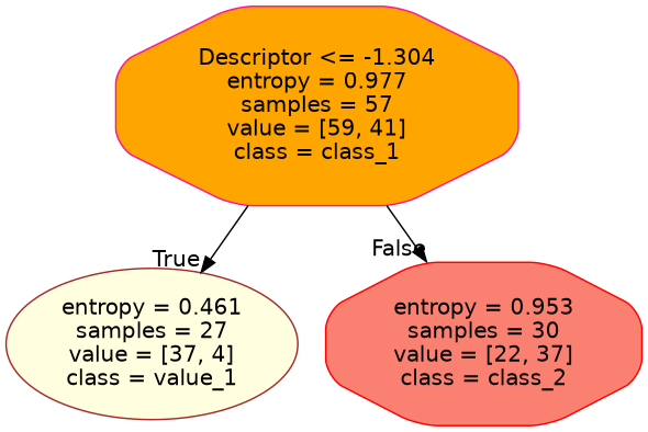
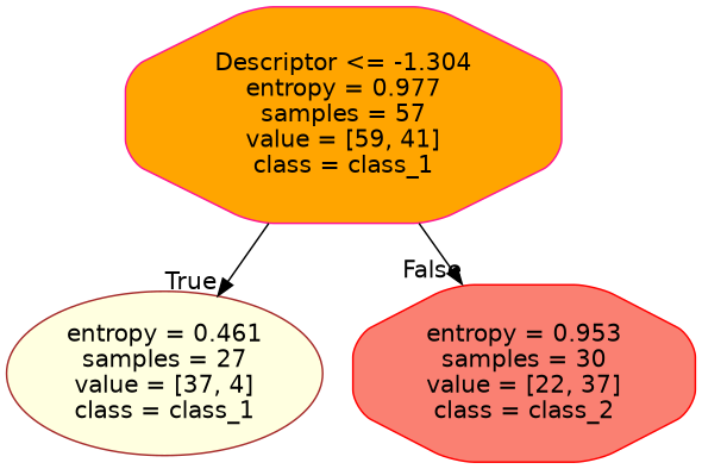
  digraph {
    node [fontname=helvetica shape=octagon style="filled, rounded"]
    edge [fontname=helvetica labeldistance=2.5]
    n1 [color=deeppink fillcolor=orange label="Descriptor <= -1.304\nentropy = 0.977\nsamples = 57\nvalue = [59, 41]\nclass = class_1"]
-   n2 [color=brown fillcolor=lightyellow label="entropy = 0.461\nsamples = 27\nvalue = [37, 4]\nclass = value_1" shape=ellipse]
+   n2 [color=brown fillcolor=lightyellow label="entropy = 0.461\nsamples = 27\nvalue = [37, 4]\nclass = class_1" shape=ellipse]
    n3 [color=red fillcolor=salmon label="entropy = 0.953\nsamples = 30\nvalue = [22, 37]\nclass = class_2"]
    n1 -> n2 [headlabel=True labelangle=45]
    n1 -> n3 [headlabel=False labelangle=-45]
  }
